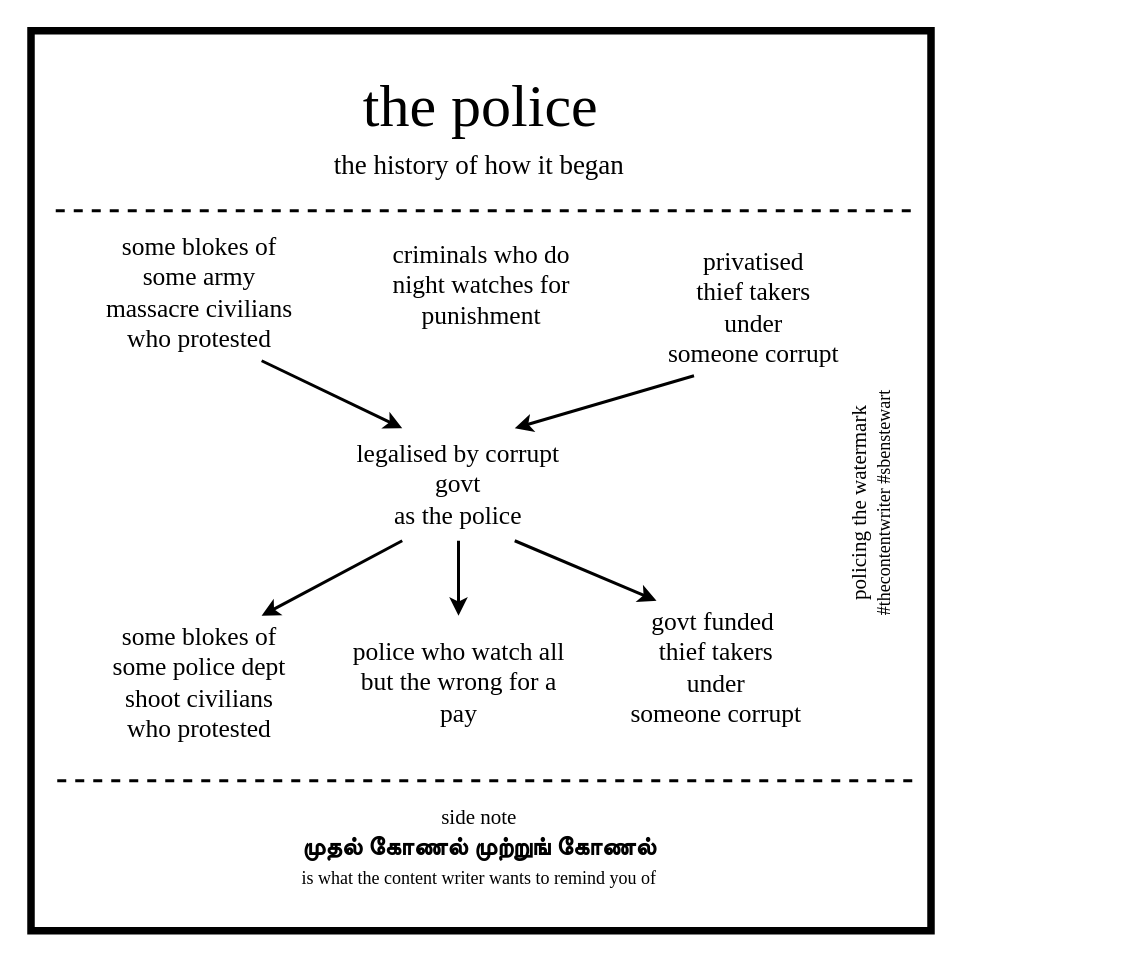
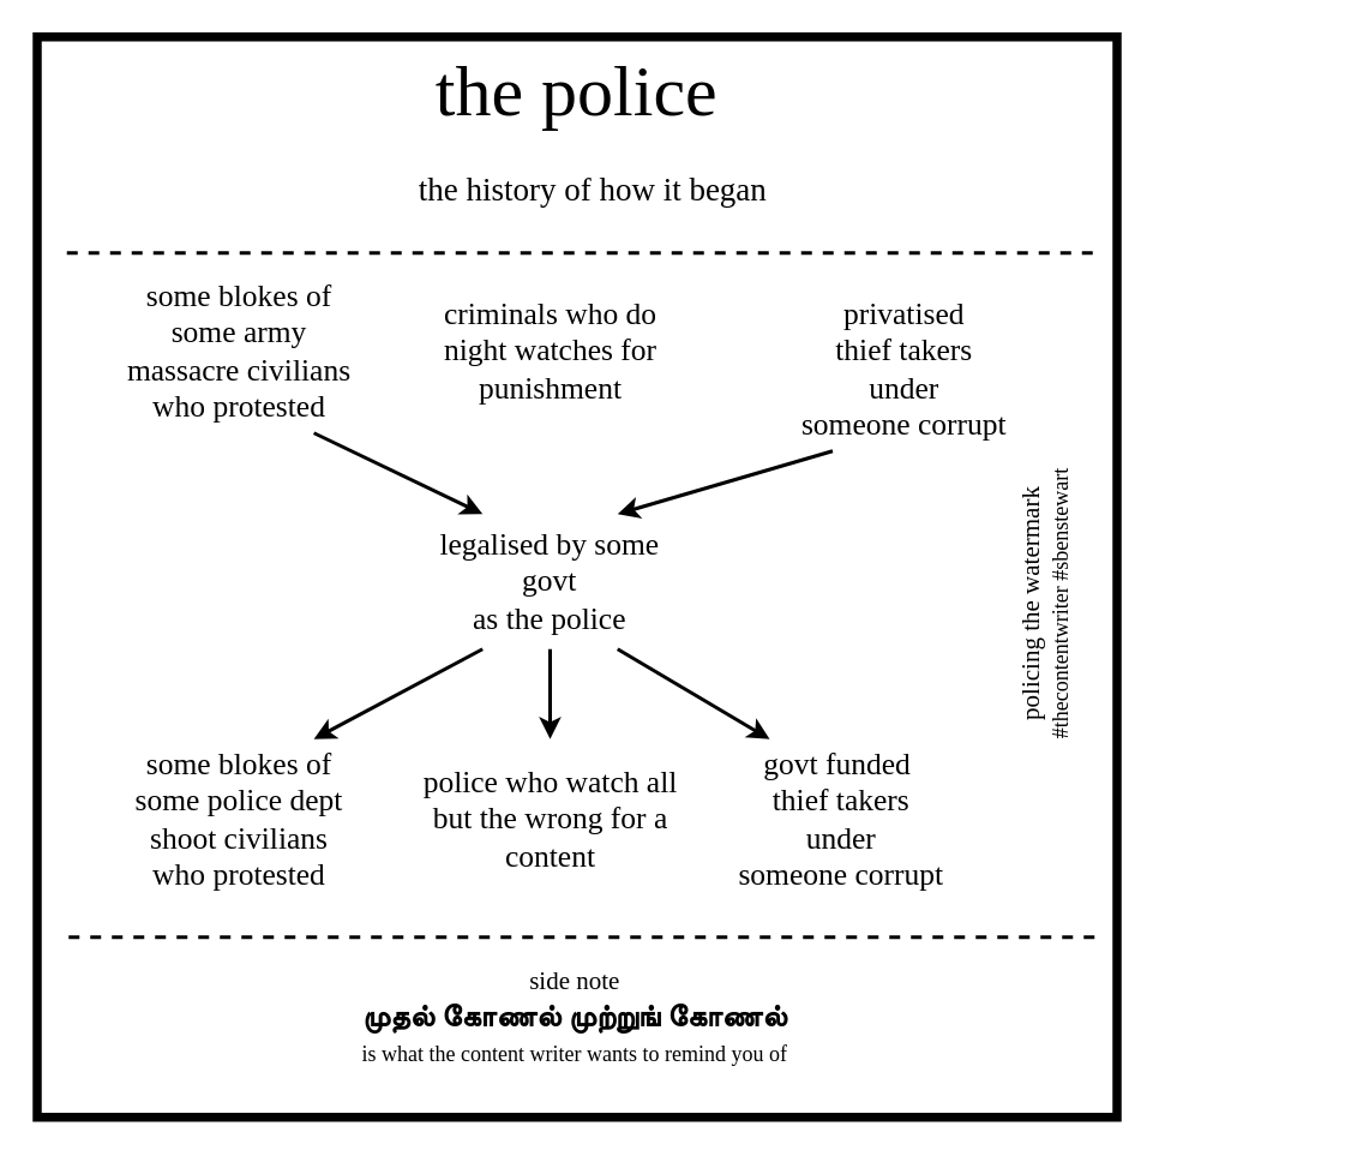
  <mxCell id="0" />
  <mxCell id="1" parent="0" />
  <mxCell id="2" value="" style="whiteSpace=wrap;html=1;aspect=fixed;strokeWidth=5;" parent="1" vertex="1"><mxGeometry x="20" y="20" width="600" height="600" as="geometry" /></mxCell>
- <mxCell id="3" value="&lt;font face=&quot;xkcd&quot;&gt;&lt;span style=&quot;font-size: 40px&quot;&gt;the police&lt;/span&gt;&lt;br&gt;&lt;/font&gt;" style="text;html=1;strokeColor=none;fillColor=none;align=center;verticalAlign=middle;whiteSpace=wrap;rounded=0;" parent="1" vertex="1"><mxGeometry x="110" y="60" width="420" height="20" as="geometry" /></mxCell>
- <mxCell id="4" value="&lt;font face=&quot;xkcd&quot;&gt;&lt;span style=&quot;font-size: 18px&quot;&gt;the history of how it began&lt;/span&gt;&lt;br&gt;&lt;/font&gt;" style="text;html=1;strokeColor=none;fillColor=none;align=center;verticalAlign=middle;whiteSpace=wrap;rounded=0;" parent="1" vertex="1"><mxGeometry x="79" y="100" width="480" height="20" as="geometry" /></mxCell>
+ <mxCell id="3" value="&lt;font face=&quot;xkcd&quot;&gt;&lt;span style=&quot;font-size: 40px&quot;&gt;the police&lt;/span&gt;&lt;br&gt;&lt;/font&gt;" style="text;html=1;strokeColor=none;fillColor=none;align=center;verticalAlign=middle;whiteSpace=wrap;rounded=0;" parent="1" vertex="1"><mxGeometry x="110" y="40" width="420" height="20" as="geometry" /></mxCell>
+ <mxCell id="4" value="&lt;font face=&quot;xkcd&quot;&gt;&lt;span style=&quot;font-size: 18px&quot;&gt;the history of how it began&lt;/span&gt;&lt;br&gt;&lt;/font&gt;" style="text;html=1;strokeColor=none;fillColor=none;align=center;verticalAlign=middle;whiteSpace=wrap;rounded=0;" parent="1" vertex="1"><mxGeometry x="89" y="95" width="480" height="20" as="geometry" /></mxCell>
  <mxCell id="5" value="" style="endArrow=none;dashed=1;html=1;strokeWidth=2;" parent="1" edge="1"><mxGeometry width="50" height="50" relative="1" as="geometry"><mxPoint x="606.5" y="140" as="sourcePoint" /><mxPoint x="31.5" y="140" as="targetPoint" /></mxGeometry></mxCell>
  <mxCell id="6" value="" style="endArrow=none;dashed=1;html=1;strokeWidth=2;" parent="1" edge="1"><mxGeometry width="50" height="50" relative="1" as="geometry"><mxPoint x="607.5" y="520" as="sourcePoint" /><mxPoint x="32.5" y="520" as="targetPoint" /></mxGeometry></mxCell>
  <mxCell id="7" value="&lt;font face=&quot;xkcd&quot;&gt;&lt;span style=&quot;font-size: 14px&quot;&gt;side note&lt;/span&gt;&lt;/font&gt;&lt;font face=&quot;xkcd&quot; style=&quot;line-height: 160%&quot;&gt;&lt;br&gt;&lt;font style=&quot;font-size: 17px&quot;&gt;&lt;b&gt;முதல் கோணல் முற்றுங் கோணல்&lt;/b&gt;&lt;/font&gt;&lt;br&gt;is what the content writer wants to remind you of&lt;br&gt;&lt;/font&gt;" style="text;html=1;strokeColor=none;fillColor=none;align=center;verticalAlign=middle;whiteSpace=wrap;rounded=0;" parent="1" vertex="1"><mxGeometry x="125" y="530" width="388" height="70" as="geometry" /></mxCell>
  <mxCell id="8" style="edgeStyle=orthogonalEdgeStyle;rounded=0;orthogonalLoop=1;jettySize=auto;html=1;exitX=0.5;exitY=1;exitDx=0;exitDy=0;strokeWidth=2;" parent="1" edge="1"><mxGeometry relative="1" as="geometry"><mxPoint x="471" y="381" as="sourcePoint" /><mxPoint x="471" y="381" as="targetPoint" /></mxGeometry></mxCell>
  <mxCell id="9" value="&lt;font face=&quot;xkcd&quot;&gt;&lt;span style=&quot;font-size: 14px&quot;&gt;policing the watermark&lt;br&gt;&lt;/span&gt;#thecontentwriter #sbenstewart&lt;br&gt;&lt;/font&gt;" style="text;html=1;strokeColor=none;fillColor=none;align=center;verticalAlign=middle;whiteSpace=wrap;rounded=0;rotation=-90;" parent="1" vertex="1"><mxGeometry x="435" y="325" width="290" height="20" as="geometry" /></mxCell>
  <mxCell id="10" value="some blokes of &lt;br&gt;some army &lt;br&gt;massacre civilians&lt;br&gt;who protested" style="text;html=1;strokeColor=none;fillColor=none;align=center;verticalAlign=middle;whiteSpace=wrap;rounded=0;fontFamily=xkcd;fontSize=17;" vertex="1" parent="1"><mxGeometry x="50" y="150" width="165" height="90" as="geometry" /></mxCell>
- <mxCell id="11" value="criminals who do night watches for punishment" style="text;html=1;strokeColor=none;fillColor=none;align=center;verticalAlign=middle;whiteSpace=wrap;rounded=0;fontFamily=xkcd;fontSize=17;" vertex="1" parent="1"><mxGeometry x="241.5" y="155" width="157" height="70" as="geometry" /></mxCell>
+ <mxCell id="11" value="criminals who do night watches for punishment" style="text;html=1;strokeColor=none;fillColor=none;align=center;verticalAlign=middle;whiteSpace=wrap;rounded=0;fontFamily=xkcd;fontSize=17;" vertex="1" parent="1"><mxGeometry x="226.5" y="160" width="157" height="70" as="geometry" /></mxCell>
  <mxCell id="12" value="privatised &lt;br&gt;thief takers&lt;br&gt;under &lt;br&gt;someone corrupt" style="text;html=1;strokeColor=none;fillColor=none;align=center;verticalAlign=middle;whiteSpace=wrap;rounded=0;fontFamily=xkcd;fontSize=17;" vertex="1" parent="1"><mxGeometry x="422" y="160" width="160" height="90" as="geometry" /></mxCell>
- <mxCell id="13" value="legalised by corrupt govt&lt;br&gt;as the police" style="text;html=1;strokeColor=none;fillColor=none;align=center;verticalAlign=middle;whiteSpace=wrap;rounded=0;fontFamily=xkcd;fontSize=17;" vertex="1" parent="1"><mxGeometry x="230" y="285" width="150" height="75" as="geometry" /></mxCell>
+ <mxCell id="13" value="legalised by some govt&lt;br&gt;as the police" style="text;html=1;strokeColor=none;fillColor=none;align=center;verticalAlign=middle;whiteSpace=wrap;rounded=0;fontFamily=xkcd;fontSize=17;" vertex="1" parent="1"><mxGeometry x="230" y="285" width="150" height="75" as="geometry" /></mxCell>
  <mxCell id="14" value="some blokes of &lt;br&gt;some police dept&lt;br&gt;shoot civilians&lt;br&gt;who protested" style="text;html=1;strokeColor=none;fillColor=none;align=center;verticalAlign=middle;whiteSpace=wrap;rounded=0;fontFamily=xkcd;fontSize=17;" vertex="1" parent="1"><mxGeometry x="50" y="410" width="165" height="90" as="geometry" /></mxCell>
- <mxCell id="15" value="police who watch all but the wrong for a pay" style="text;html=1;strokeColor=none;fillColor=none;align=center;verticalAlign=middle;whiteSpace=wrap;rounded=0;fontFamily=xkcd;fontSize=17;" vertex="1" parent="1"><mxGeometry x="226.5" y="410" width="157" height="90" as="geometry" /></mxCell>
- <mxCell id="16" value="govt funded&amp;nbsp;&lt;br&gt;thief takers&lt;br&gt;under &lt;br&gt;someone corrupt" style="text;html=1;strokeColor=none;fillColor=none;align=center;verticalAlign=middle;whiteSpace=wrap;rounded=0;fontFamily=xkcd;fontSize=17;" vertex="1" parent="1"><mxGeometry x="397" y="400" width="160" height="90" as="geometry" /></mxCell>
+ <mxCell id="15" value="police who watch all but the wrong for a content" style="text;html=1;strokeColor=none;fillColor=none;align=center;verticalAlign=middle;whiteSpace=wrap;rounded=0;fontFamily=xkcd;fontSize=17;" vertex="1" parent="1"><mxGeometry x="226.5" y="410" width="157" height="90" as="geometry" /></mxCell>
+ <mxCell id="16" value="govt funded&amp;nbsp;&lt;br&gt;thief takers&lt;br&gt;under &lt;br&gt;someone corrupt" style="text;html=1;strokeColor=none;fillColor=none;align=center;verticalAlign=middle;whiteSpace=wrap;rounded=0;fontFamily=xkcd;fontSize=17;" vertex="1" parent="1"><mxGeometry x="387" y="410" width="160" height="90" as="geometry" /></mxCell>
  <mxCell id="17" value="" style="endArrow=classic;html=1;strokeWidth=2;entryX=0.25;entryY=0;entryDx=0;entryDy=0;exitX=0.75;exitY=1;exitDx=0;exitDy=0;" edge="1" parent="1" source="10" target="13"><mxGeometry width="50" height="50" relative="1" as="geometry"><mxPoint x="20" y="690" as="sourcePoint" /><mxPoint x="70" y="640" as="targetPoint" /></mxGeometry></mxCell>
  <mxCell id="18" value="" style="endArrow=classic;html=1;strokeWidth=2;exitX=0.25;exitY=1;exitDx=0;exitDy=0;entryX=0.75;entryY=0;entryDx=0;entryDy=0;" edge="1" parent="1" source="12" target="13"><mxGeometry width="50" height="50" relative="1" as="geometry"><mxPoint x="315" y="240" as="sourcePoint" /><mxPoint x="340" y="290" as="targetPoint" /></mxGeometry></mxCell>
  <mxCell id="19" value="" style="endArrow=classic;html=1;strokeWidth=2;entryX=0.75;entryY=0;entryDx=0;entryDy=0;exitX=0.25;exitY=1;exitDx=0;exitDy=0;" edge="1" parent="1" source="13" target="14"><mxGeometry width="50" height="50" relative="1" as="geometry"><mxPoint x="183.75" y="250" as="sourcePoint" /><mxPoint x="277.5" y="295" as="targetPoint" /></mxGeometry></mxCell>
  <mxCell id="20" value="" style="endArrow=classic;html=1;strokeWidth=2;exitX=0.5;exitY=1;exitDx=0;exitDy=0;" edge="1" parent="1" source="13" target="15"><mxGeometry width="50" height="50" relative="1" as="geometry"><mxPoint x="315" y="240" as="sourcePoint" /><mxPoint x="315" y="295" as="targetPoint" /></mxGeometry></mxCell>
  <mxCell id="21" value="" style="endArrow=classic;html=1;strokeWidth=2;exitX=0.75;exitY=1;exitDx=0;exitDy=0;entryX=0.25;entryY=0;entryDx=0;entryDy=0;" edge="1" parent="1" source="13" target="16"><mxGeometry width="50" height="50" relative="1" as="geometry"><mxPoint x="437" y="250" as="sourcePoint" /><mxPoint x="352.5" y="295" as="targetPoint" /></mxGeometry></mxCell>
